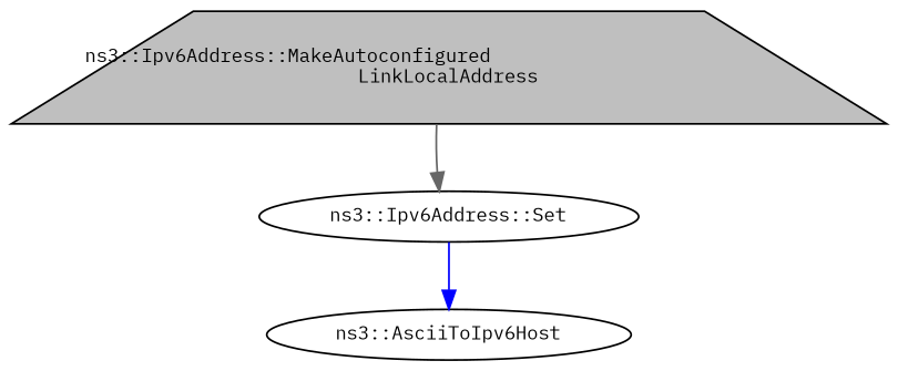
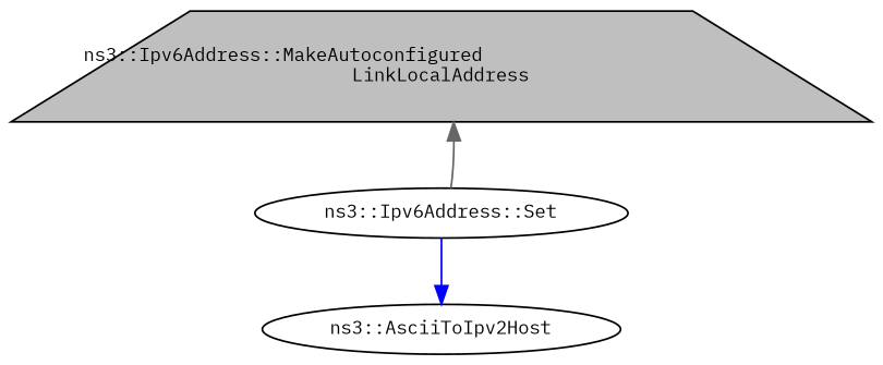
  digraph {
    fontname="IBM Plex Mono"
    rankdir=TB
    node [color=black fillcolor=white fontname="IBM Plex Mono" fontsize=10 shape=ellipse style=filled]
    edge [fontname="IBM Plex Mono" fontsize=10 labelfontname=Helvetica labelfontsize=10 style=solid]
    n1 [fillcolor=grey75 fontcolor=black height=0.2 label="ns3::Ipv6Address::MakeAutoconfigured\lLinkLocalAddress" shape=trapezium width=0.4]
    n2 [height=0.2 label="ns3::Ipv6Address::Set" width=0.4]
-   n3 [height=0.2 label="ns3::AsciiToIpv6Host" width=0.4]
-   n1 -> n2 [color=gray40]
+   n3 [height=0.2 label="ns3::AsciiToIpv2Host" width=0.4]
+   n2 -> n1 [color=gray40]
    n2 -> n3 [color=blue]
  }
